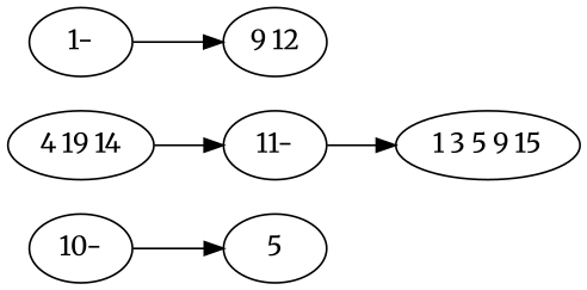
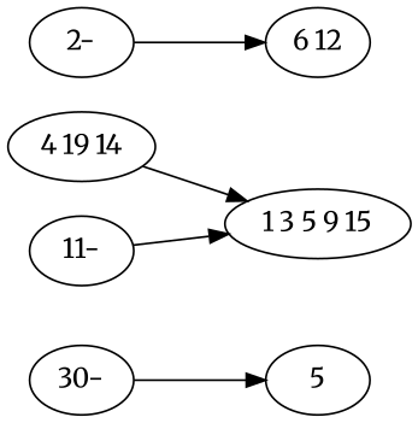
  digraph {
    fontname=Merriweather
    rankdir=LR
    node [fontname=Merriweather]
    edge [fontname=Merriweather]
-   n1 [label="10-"]
+   n1 [label="30-"]
    n2 [label=5]
    n3 [label="4 19 14"]
    n4 [label="11-"]
-   n5 [label="1-"]
-   n6 [label="9 12"]
+   n5 [label="2-"]
+   n6 [label="6 12"]
    n7 [label="1 3 5 9 15"]
    n1 -> n2
-   n3 -> n4
+   n3 -> n7
    n4 -> n7
    n5 -> n6
  }
